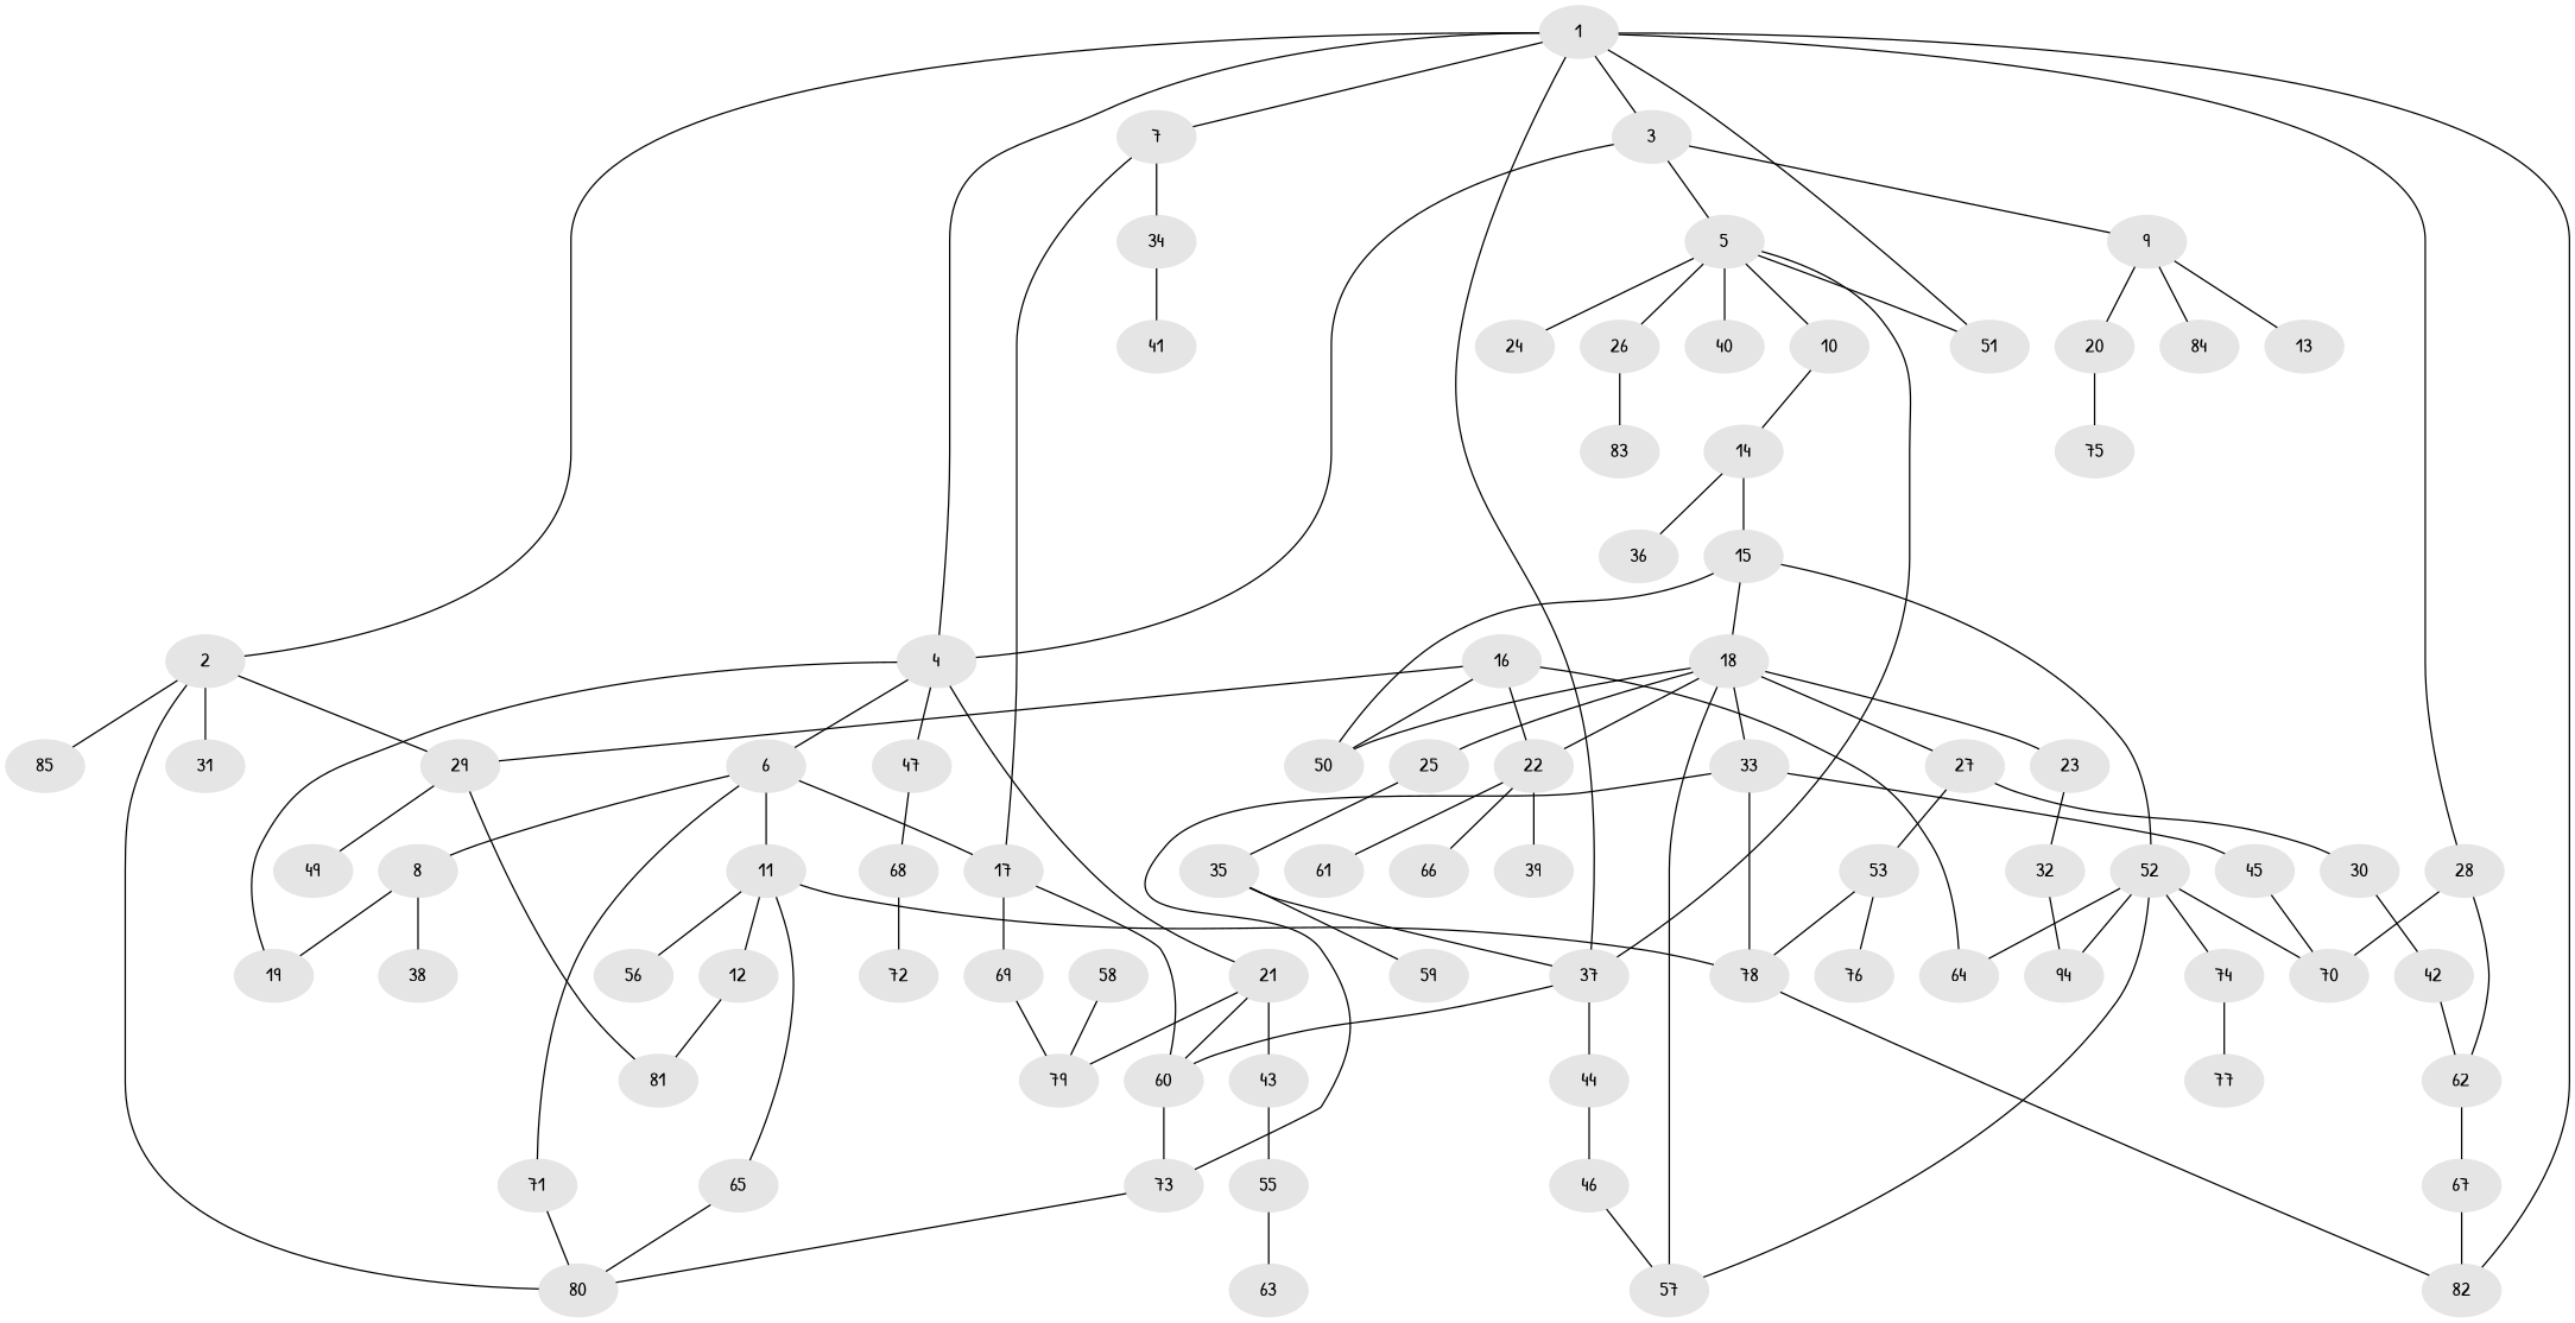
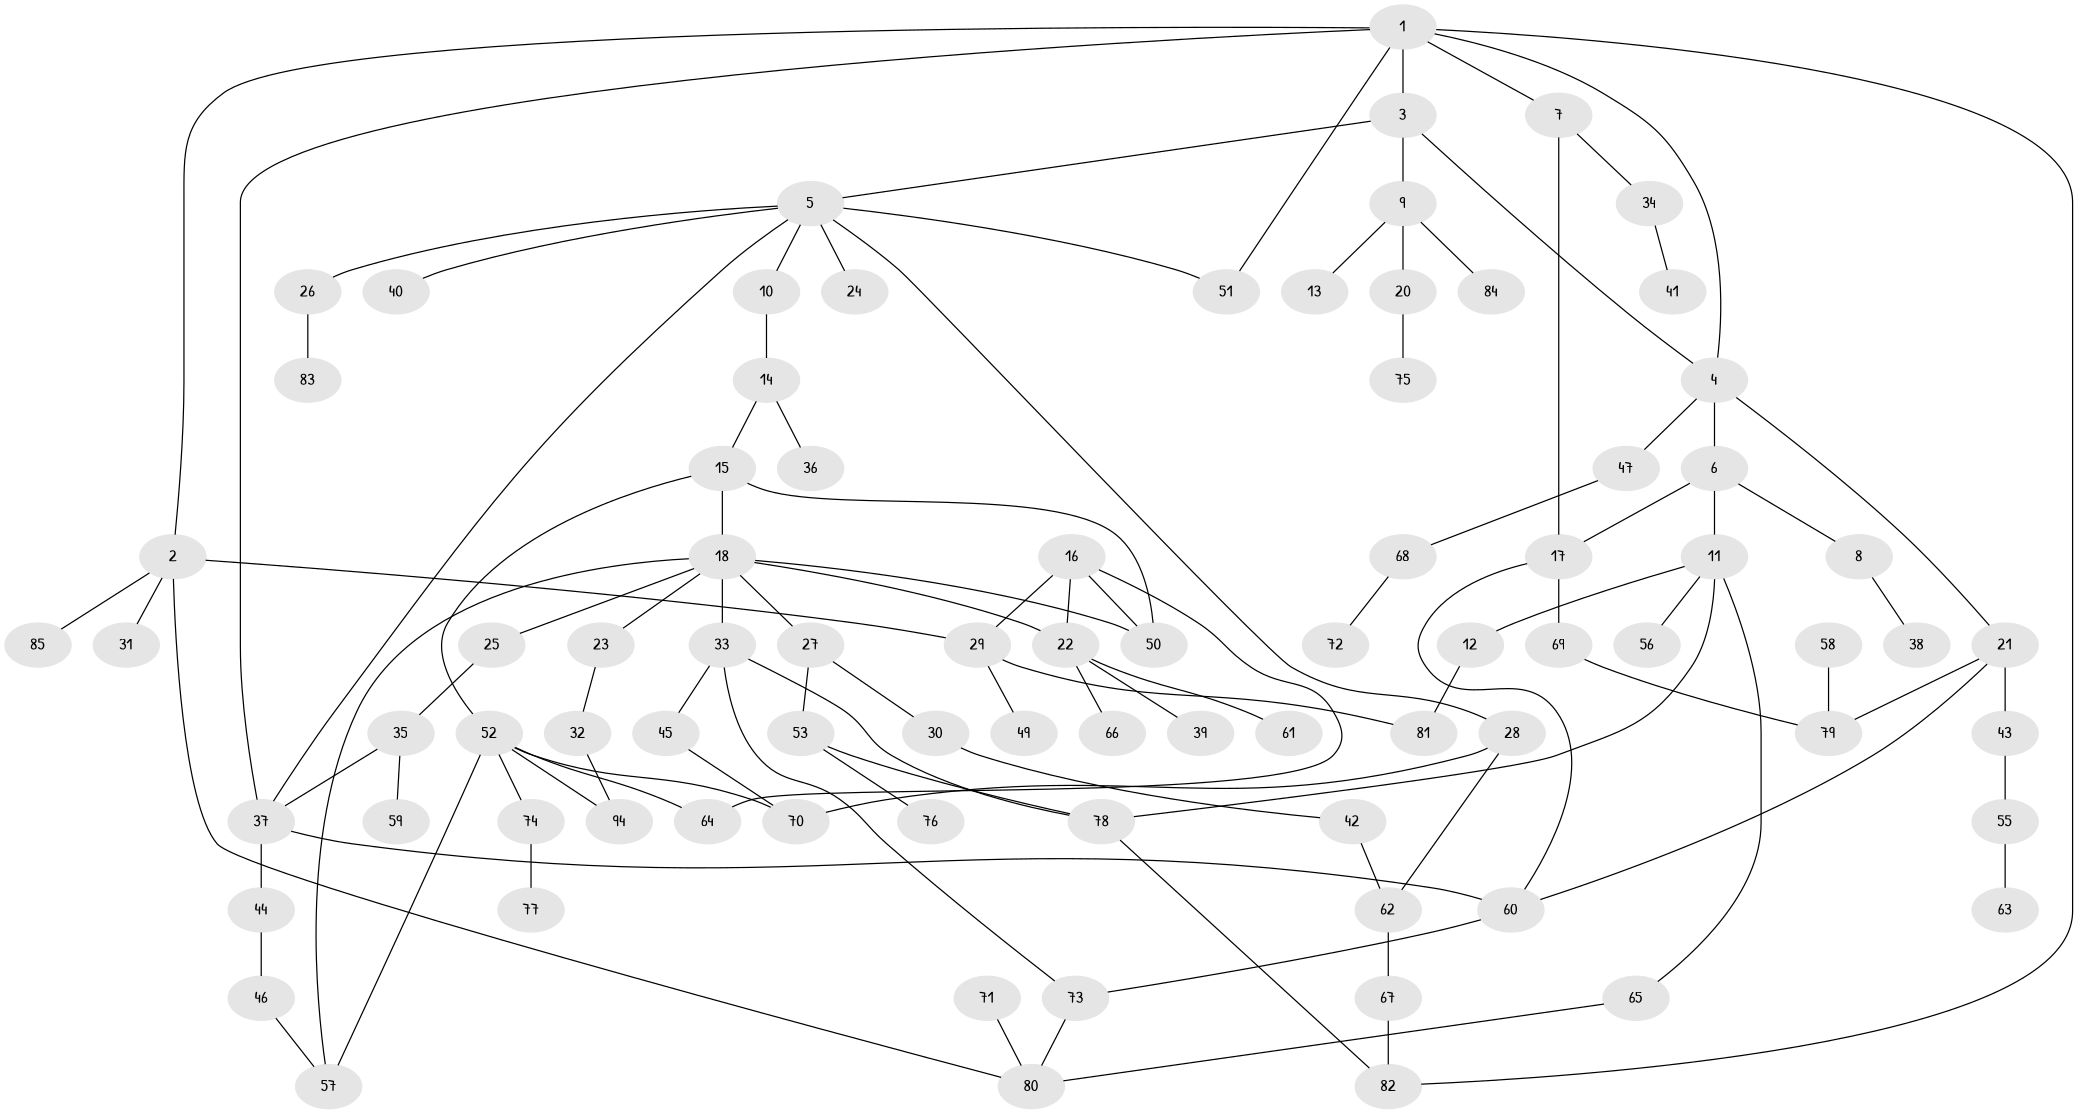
  graph {
    fontname="Patrick Hand"
    node [color=gray90 fontname="Patrick Hand" style=filled]
    edge [fontname="Patrick Hand"]
    1
    2
    3
    4
    7
    28
    37
    51
    82
    29
    31
    80
    85
    5
    9
    6
-   19
    21
    47
    17
    34
    62
    70
    60
    44
    81
    49
    10
    24
    26
    40
    13
    20
    84
    8
    11
    71
    43
    79
    68
    14
    83
    38
    12
    56
    65
    78
    69
    41
    75
    15
    36
    16
    50
    22
    64
    18
    52
    23
    25
    27
    33
    57
    n64 [label=94]
    74
    39
    61
    66
    73
    32
    35
    30
    53
    45
    55
    58
    59
    42
    76
    67
    46
    63
    72
    77
    1 -- 2
    1 -- 3
    1 -- 4
    1 -- 7
-   1 -- 28
+   5 -- 28
    1 -- 37
    1 -- 51
    1 -- 82
    2 -- 29
    2 -- 31
    2 -- 80
    2 -- 85
    3 -- 4
    3 -- 5
    3 -- 9
    4 -- 6
-   4 -- 19
    4 -- 21
    4 -- 47
    7 -- 17
    7 -- 34
    28 -- 62
    28 -- 70
    37 -- 60
    37 -- 44
    29 -- 81
    29 -- 49
    5 -- 37
    5 -- 51
    5 -- 10
    5 -- 24
    5 -- 26
    5 -- 40
    9 -- 13
    9 -- 20
    9 -- 84
    6 -- 17
    6 -- 8
    6 -- 11
-   6 -- 71
    21 -- 60
    21 -- 43
    21 -- 79
    47 -- 68
    17 -- 60
    17 -- 69
    34 -- 41
    62 -- 67
    60 -- 73
    44 -- 46
    10 -- 14
    26 -- 83
    20 -- 75
-   8 -- 19
    8 -- 38
    11 -- 12
    11 -- 56
    11 -- 65
    11 -- 78
    71 -- 80
    43 -- 55
    68 -- 72
    14 -- 15
    14 -- 36
    12 -- 81
    65 -- 80
    78 -- 82
    69 -- 79
    15 -- 50
    15 -- 18
    15 -- 52
    16 -- 29
    16 -- 50
    16 -- 22
    16 -- 64
    22 -- 39
    22 -- 61
    22 -- 66
    18 -- 50
    18 -- 22
    18 -- 23
    18 -- 25
    18 -- 27
    18 -- 33
    18 -- 57
    52 -- 70
    52 -- 64
    52 -- 57
    52 -- n64
    52 -- 74
    23 -- 32
    25 -- 35
    27 -- 30
    27 -- 53
    33 -- 78
    33 -- 73
    33 -- 45
    74 -- 77
    73 -- 80
    32 -- n64
    35 -- 37
    35 -- 59
    30 -- 42
    53 -- 78
    53 -- 76
    45 -- 70
    55 -- 63
    58 -- 79
    42 -- 62
    67 -- 82
    46 -- 57
  }
